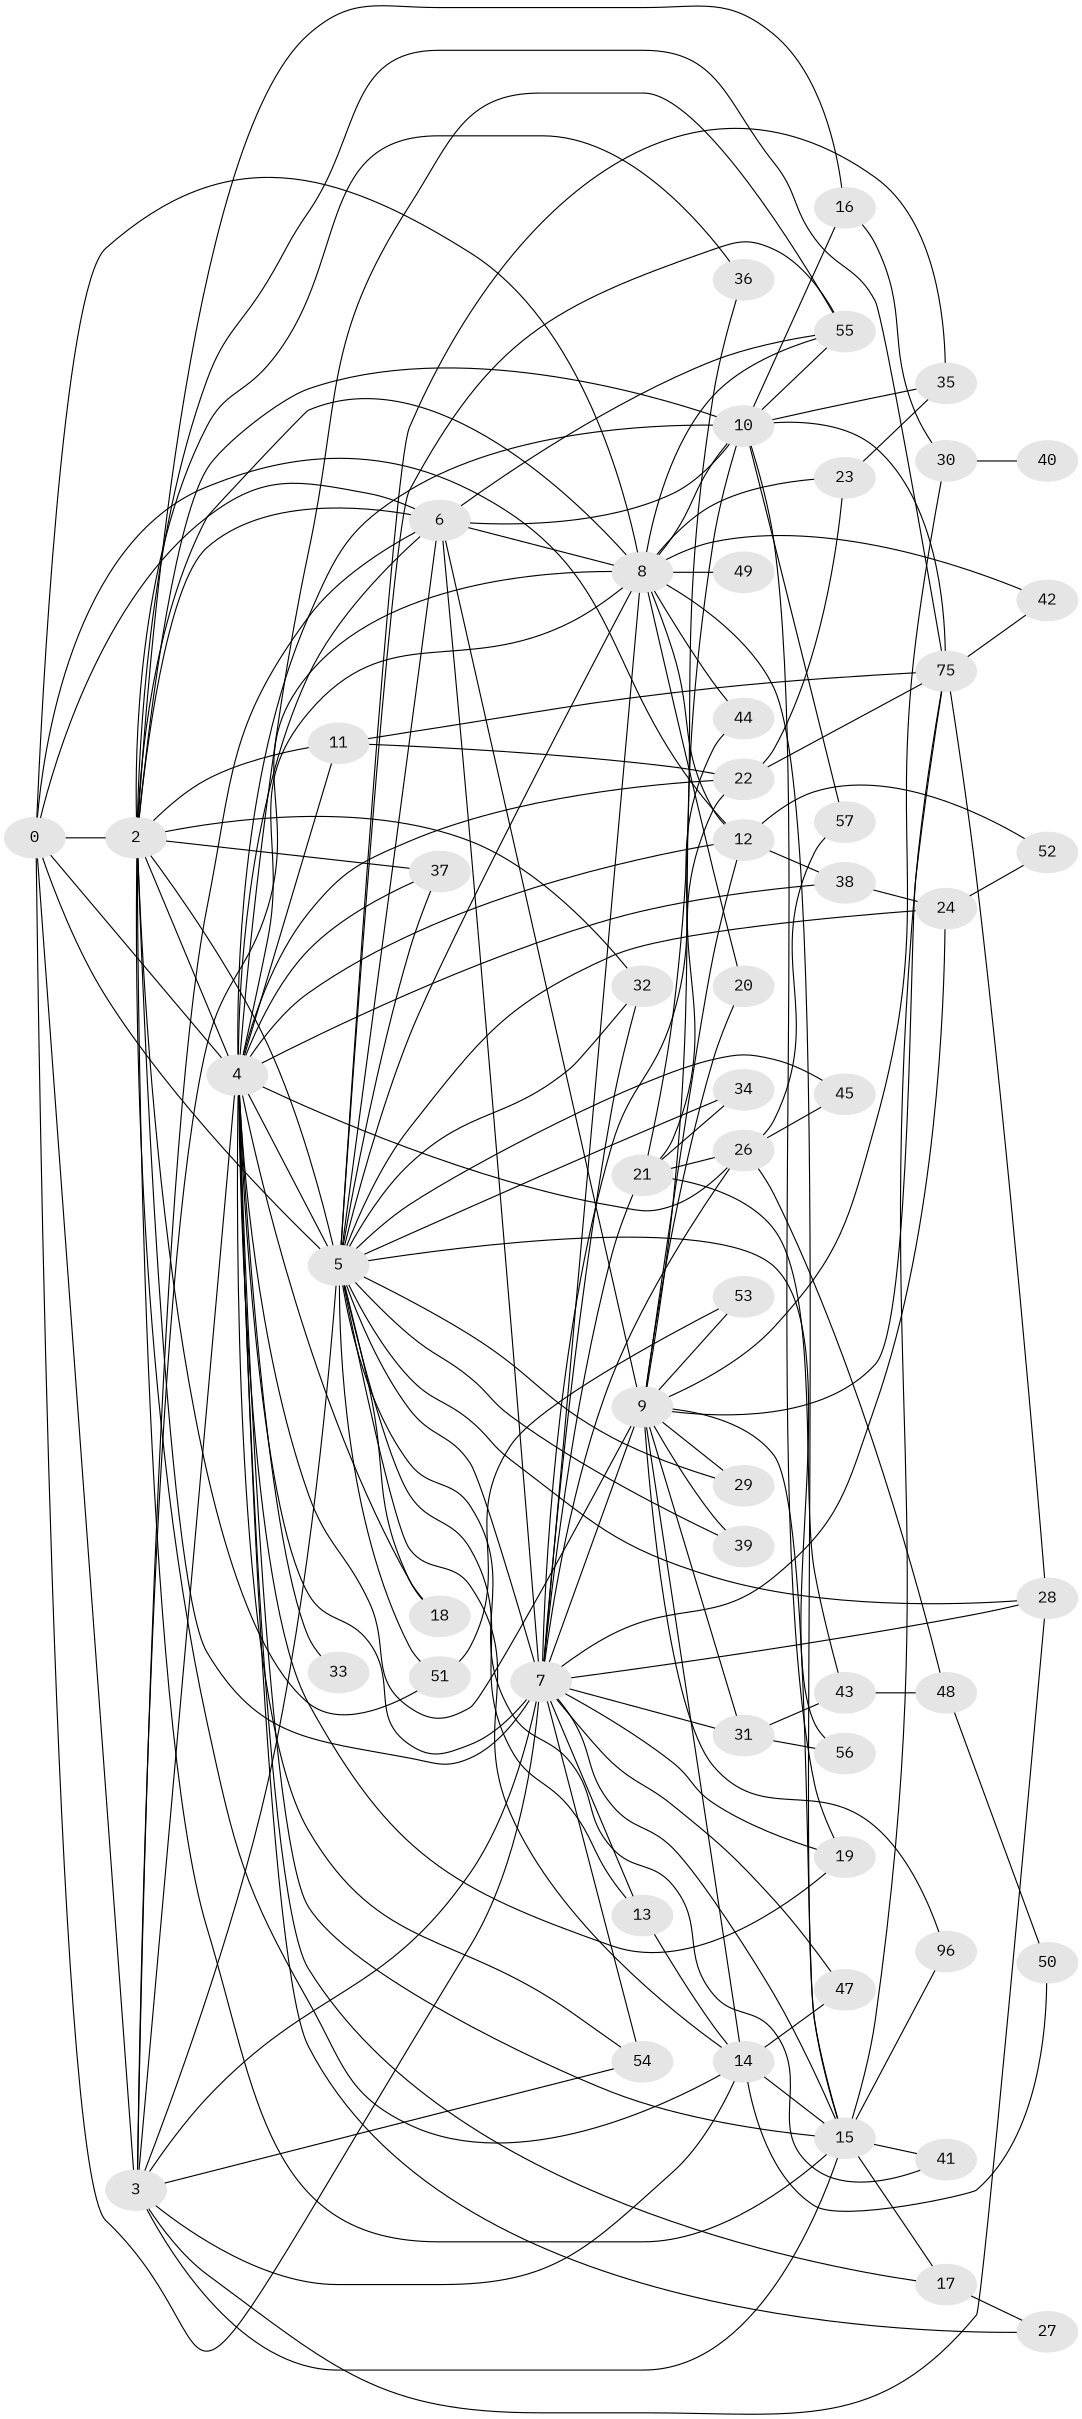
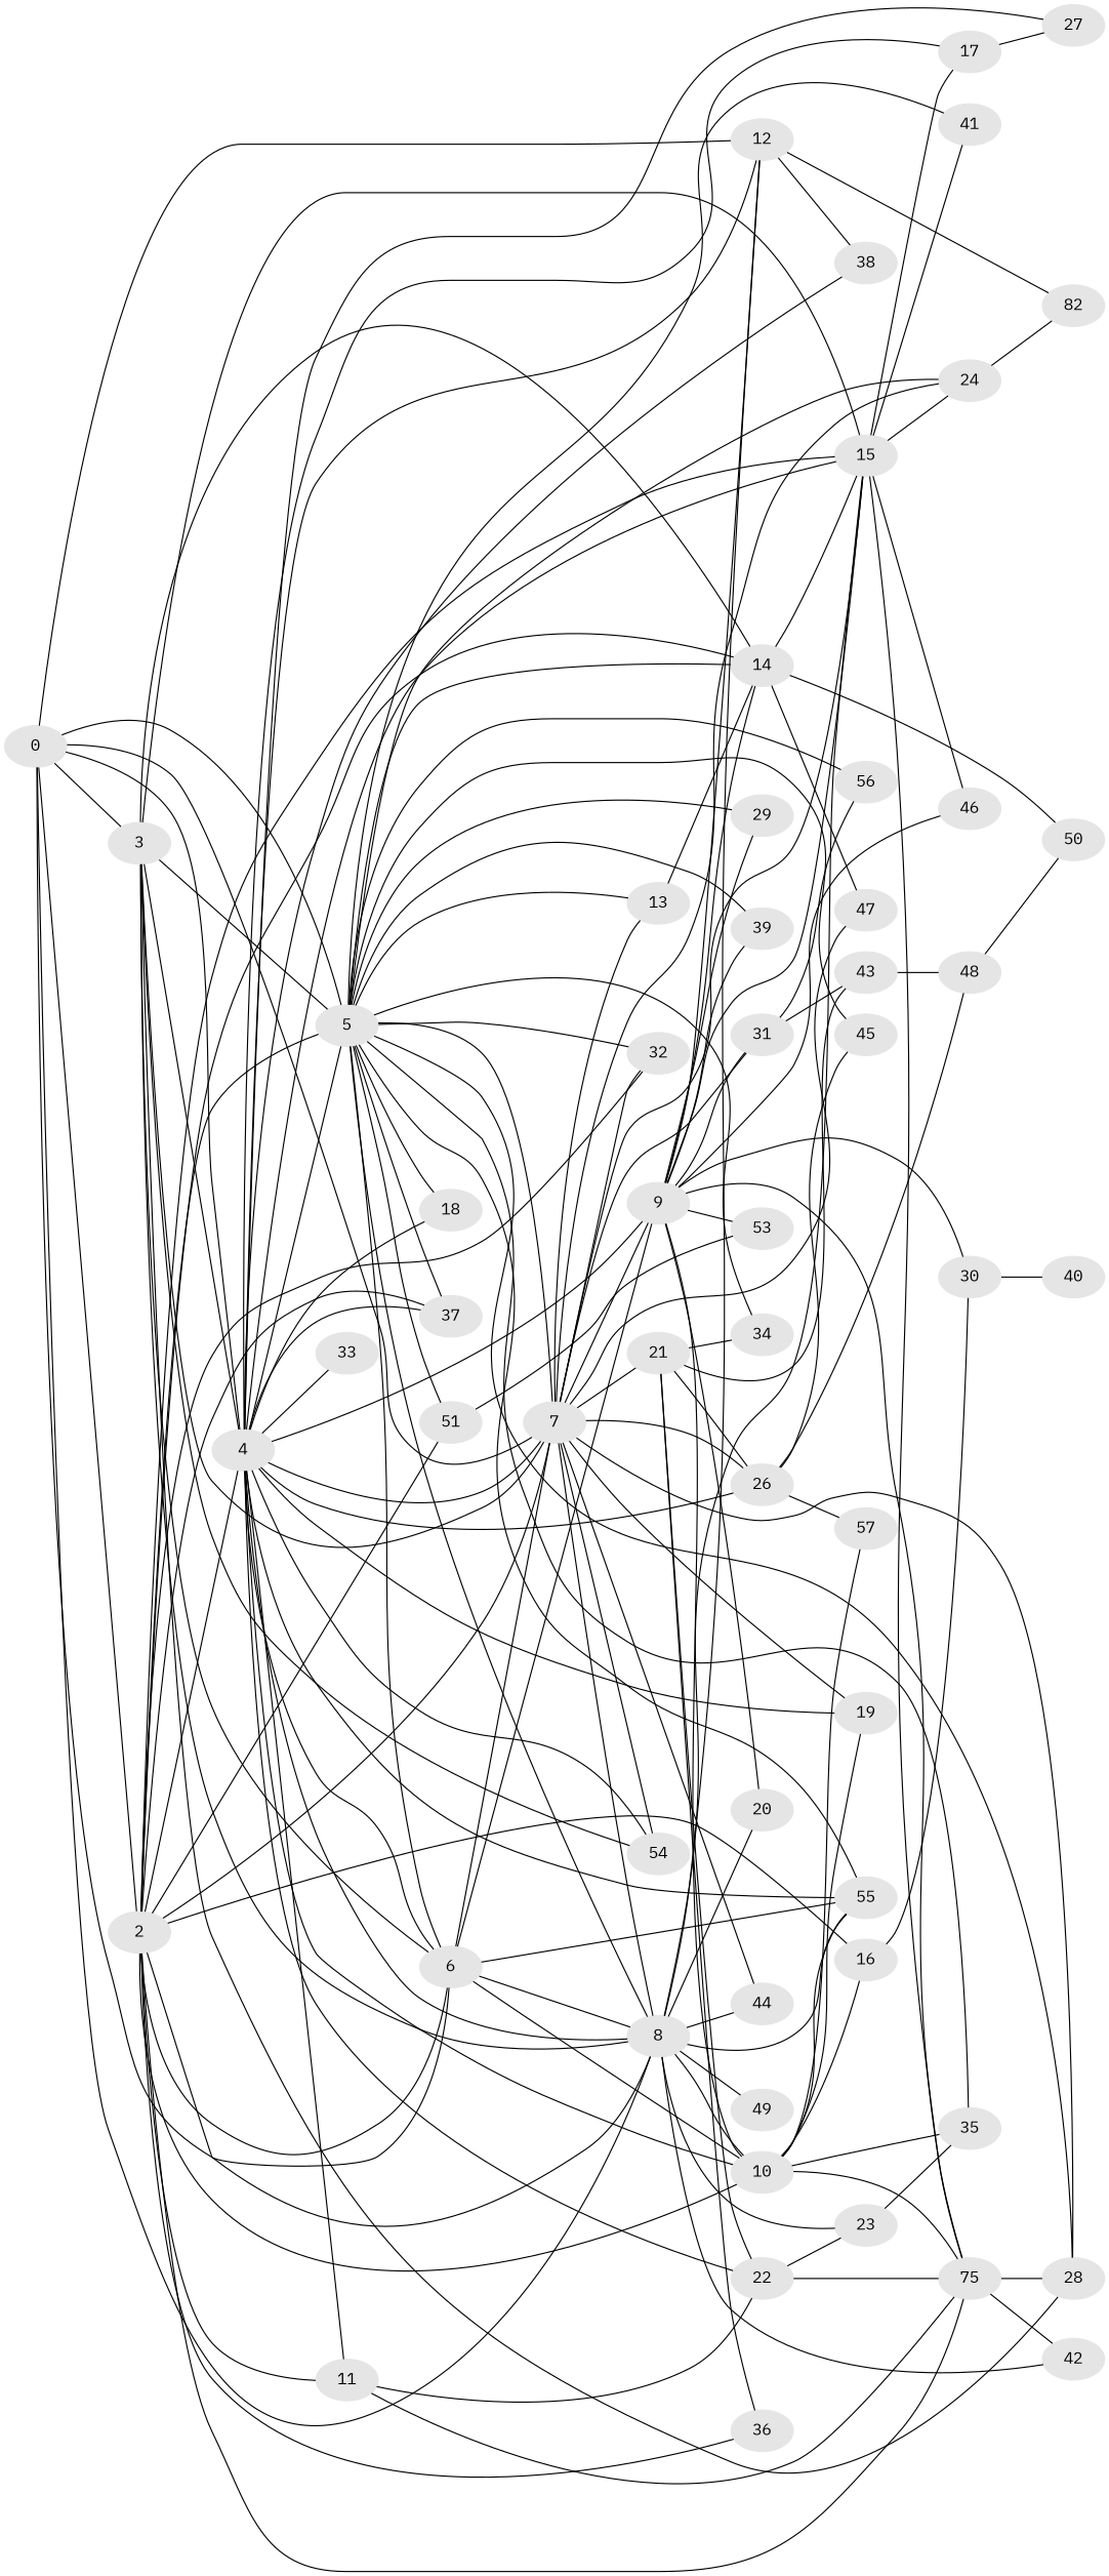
  graph {
    fontname="IBM Plex Mono"
    rankdir=LR
    node [color=gray90 fontname="IBM Plex Mono" style=filled]
    edge [fontname="IBM Plex Mono" weight=1.0]
    n1 [label=0]
    2
    3
    4
    5
    6
    7
    8
    12
    10
    11
    14
    15
    16
    n15 [label=75]
    32
    36
    37
    51
    28
    54
    9
    17
    18
    19
    22
    26
    27
    33
    38
    55
    13
    24
    29
    34
    35
    39
    41
    45
    56
    21
    31
    44
    47
    20
    23
    42
    49
-   52
+   52 [label=82]
    57
    50
-   46 [label=96]
+   46
    30
    53
    48
    43
    40
    n1 -- 2 [weight=2.0]
    n1 -- 3 [weight=2.0]
    n1 -- 4
    n1 -- 5 [weight=2.0]
    n1 -- 6
    n1 -- 7 [weight=2.0]
    n1 -- 8
    n1 -- 12 [weight=5.0]
    2 -- 4 [weight=2.0]
    2 -- 5 [weight=3.0]
    2 -- 6 [weight=3.0]
    2 -- 7 [weight=4.0]
    2 -- 8 [weight=3.0]
    2 -- 10
    2 -- 11 [weight=3.0]
    2 -- 14
    2 -- 15 [weight=3.0]
    2 -- 16
    2 -- n15 [weight=2.0]
    2 -- 32
    2 -- 36
    2 -- 37
    2 -- 51 [weight=2.0]
    3 -- 4
    3 -- 5
    3 -- 6
    3 -- 7 [weight=3.0]
    3 -- 8
    3 -- 14
    3 -- 15 [weight=12.0]
    3 -- 28
    3 -- 54
    4 -- 5 [weight=2.0]
    4 -- 6 [weight=2.0]
    4 -- 7 [weight=2.0]
    4 -- 8
    4 -- 12
    4 -- 10 [weight=2.0]
    4 -- 11
    4 -- 15
    4 -- 37
    4 -- 54
    4 -- 9
    4 -- 17
    4 -- 18
    4 -- 19
    4 -- 22
    4 -- 26
    4 -- 27
    4 -- 33
    4 -- 38
    4 -- 55
    5 -- 6
    5 -- 7 [weight=2.0]
    5 -- 8
    5 -- 14
    5 -- 32
    5 -- 37
    5 -- 51
    5 -- 28
    5 -- 18
    5 -- 55
    5 -- 13
    5 -- 24
    5 -- 29 [weight=2.0]
    5 -- 34
    5 -- 35
    5 -- 39
    5 -- 41
    5 -- 45
    5 -- 56
    6 -- 7 [weight=2.0]
    6 -- 8
    6 -- 10 [weight=10.0]
    6 -- 9
    6 -- 55
    7 -- 8 [weight=2.0]
    7 -- 15 [weight=2.0]
    7 -- 32
    7 -- 28
    7 -- 54
    7 -- 9 [weight=2.0]
    7 -- 19
    7 -- 26
    7 -- 13
    7 -- 24
    7 -- 21 [weight=2.0]
    7 -- 31
    7 -- 44
    7 -- 47
    8 -- 12
    8 -- 10
    8 -- 15
    8 -- 55
    8 -- 44
    8 -- 20
    8 -- 23
    8 -- 42
    8 -- 49
    12 -- 38
    12 -- 52
    10 -- 16
    10 -- n15
    10 -- 19
    10 -- 55
    10 -- 35
    10 -- 57
    11 -- n15
    11 -- 22
    14 -- 15
    14 -- 47
    14 -- 50
    15 -- n15
    15 -- 17
-   38 -- 24
+   15 -- 24
    15 -- 41
    15 -- 46
    16 -- 30
    n15 -- 28 [weight=2.0]
    n15 -- 42
    51 -- 53
    9 -- 12 [weight=2.0]
    9 -- 10 [weight=4.0]
    9 -- 14
    9 -- 15
    9 -- n15
    9 -- 29
    9 -- 39
    9 -- 31
    9 -- 20
    9 -- 46
    9 -- 30
    9 -- 53
    17 -- 27
    22 -- n15
    22 -- 23
    26 -- 45
    26 -- 57
    26 -- 48
    13 -- 14
    24 -- 52
    21 -- 36
    21 -- 22
    21 -- 26
    21 -- 34
    21 -- 43
    31 -- 56
    31 -- 43
    23 -- 35
    30 -- 40
    48 -- 50
    43 -- 48
  }
